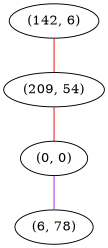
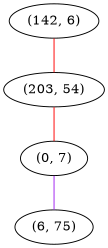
  graph {
    edge [color=red weight=1]
-   "(0, 0)"
-   "(6, 78)"
+   "(0, 0)" [label="(0, 7)"]
+   "(6, 78)" [label="(6, 75)"]
    "(142, 6)"
-   "(203, 54)" [label="(209, 54)"]
+   "(203, 54)"
    "(0, 0)" -- "(6, 78)" [color=purple weight=4]
    "(142, 6)" -- "(203, 54)"
    "(203, 54)" -- "(0, 0)"
  }
